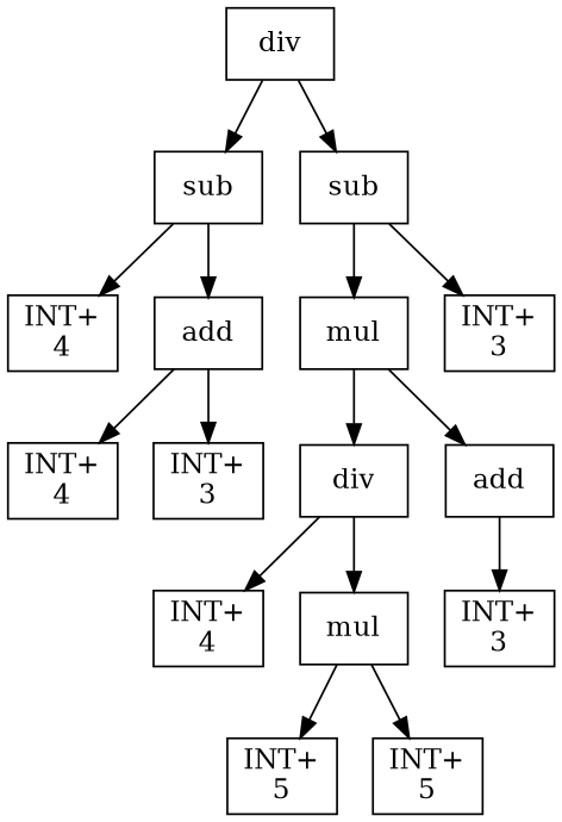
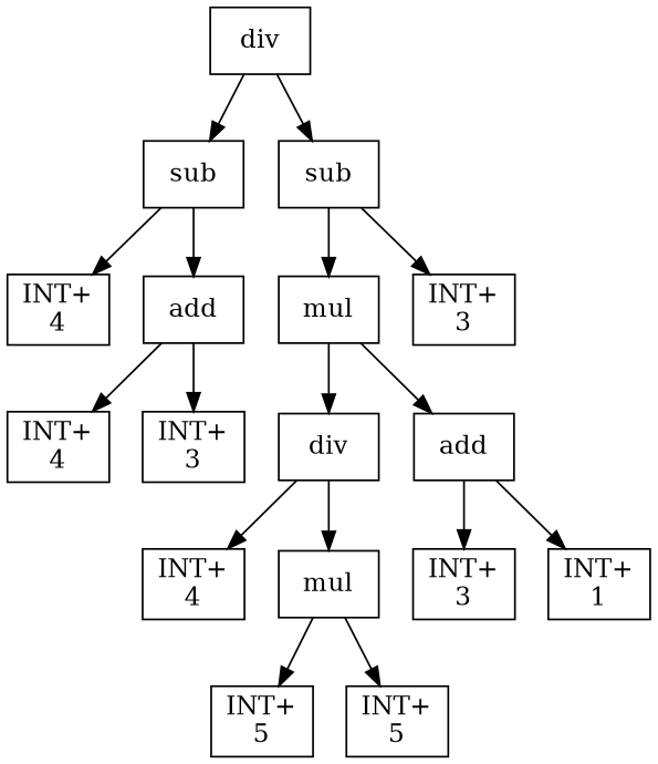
  digraph {
    node [shape=box]
    n1 [label=div]
    n2 [label=sub]
    n3 [label=sub]
    n4 [label="INT+\n4"]
    n5 [label=add]
    n6 [label="INT+\n4"]
    n7 [label="INT+\n3"]
    n8 [label=mul]
    n9 [label="INT+\n3"]
    n10 [label=div]
    n11 [label=add]
    n12 [label="INT+\n4"]
    n13 [label=mul]
    n14 [label="INT+\n5"]
    n15 [label="INT+\n5"]
    n16 [label="INT+\n3"]
+   n17 [label="INT+\n1"]
    n1 -> n2
    n1 -> n3
    n2 -> n4
    n2 -> n5
    n3 -> n8
    n3 -> n9
    n5 -> n6
    n5 -> n7
    n8 -> n10
    n8 -> n11
    n10 -> n12
    n10 -> n13
    n11 -> n16
+   n11 -> n17
    n13 -> n14
    n13 -> n15
  }
